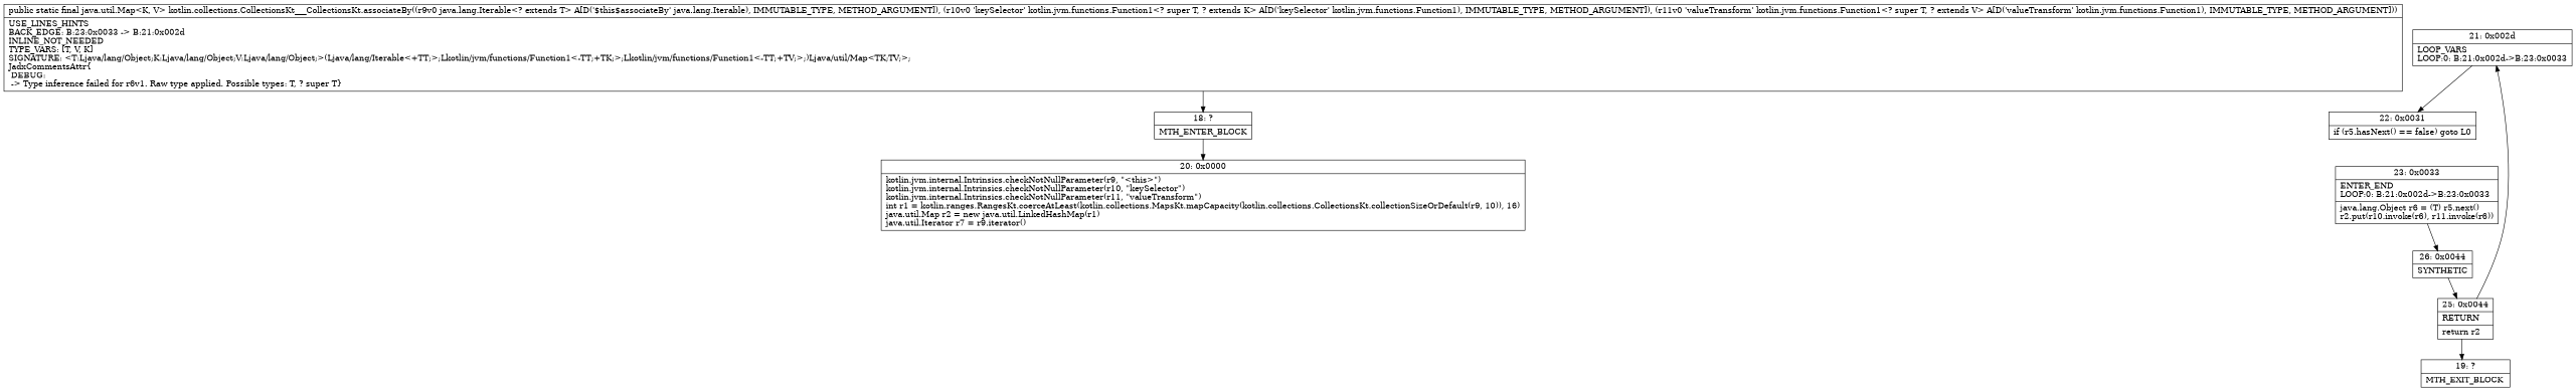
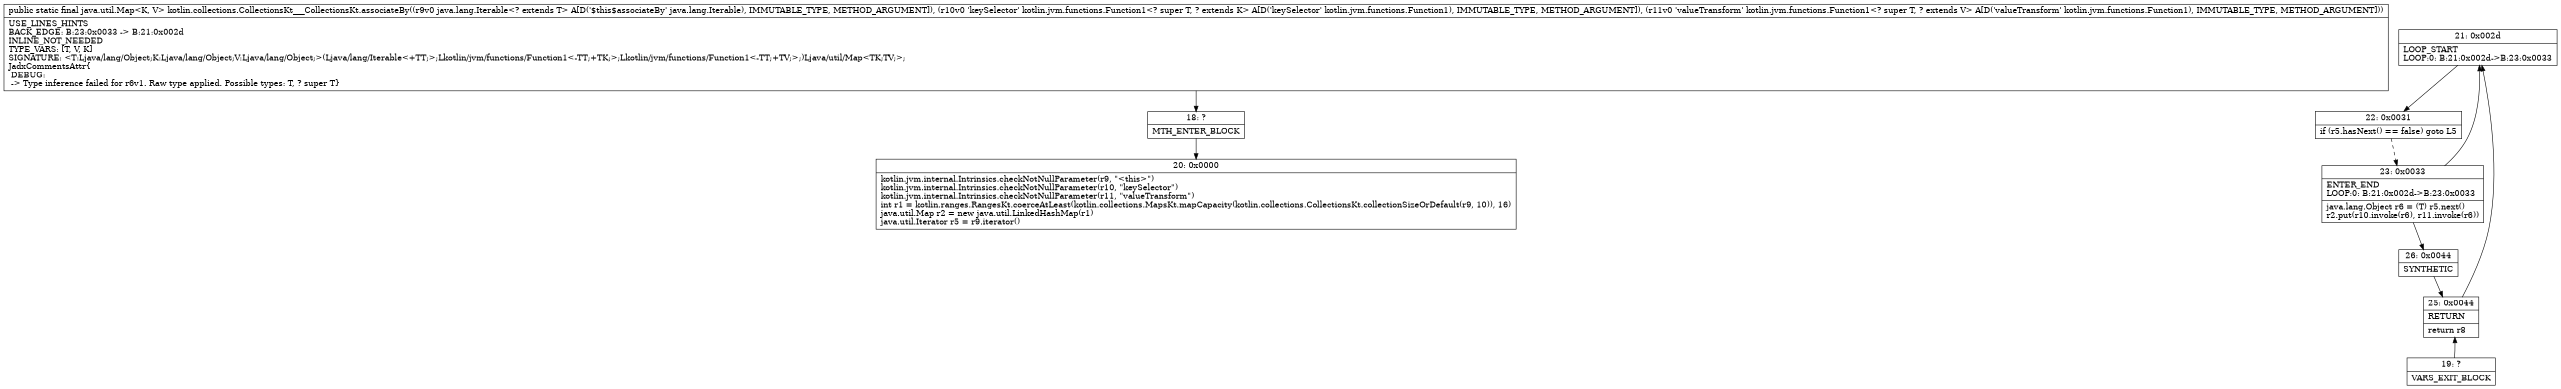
  digraph {
    node [shape=record]
    n1 [label="{18\:\ ?|MTH_ENTER_BLOCK\l}"]
-   n2 [label="{20\:\ 0x0000|kotlin.jvm.internal.Intrinsics.checkNotNullParameter(r9, \"\<this\>\")\lkotlin.jvm.internal.Intrinsics.checkNotNullParameter(r10, \"keySelector\")\lkotlin.jvm.internal.Intrinsics.checkNotNullParameter(r11, \"valueTransform\")\lint r1 = kotlin.ranges.RangesKt.coerceAtLeast(kotlin.collections.MapsKt.mapCapacity(kotlin.collections.CollectionsKt.collectionSizeOrDefault(r9, 10)), 16)\ljava.util.Map r2 = new java.util.LinkedHashMap(r1)\ljava.util.Iterator r7 = r9.iterator()\l}"]
-   n3 [label="{21\:\ 0x002d|LOOP_VARS\lLOOP:0: B:21:0x002d\-\>B:23:0x0033\l}"]
-   n4 [label="{22\:\ 0x0031|if (r5.hasNext() == false) goto L0\l}"]
+   n2 [label="{20\:\ 0x0000|kotlin.jvm.internal.Intrinsics.checkNotNullParameter(r9, \"\<this\>\")\lkotlin.jvm.internal.Intrinsics.checkNotNullParameter(r10, \"keySelector\")\lkotlin.jvm.internal.Intrinsics.checkNotNullParameter(r11, \"valueTransform\")\lint r1 = kotlin.ranges.RangesKt.coerceAtLeast(kotlin.collections.MapsKt.mapCapacity(kotlin.collections.CollectionsKt.collectionSizeOrDefault(r9, 10)), 16)\ljava.util.Map r2 = new java.util.LinkedHashMap(r1)\ljava.util.Iterator r5 = r9.iterator()\l}"]
+   n3 [label="{21\:\ 0x002d|LOOP_START\lLOOP:0: B:21:0x002d\-\>B:23:0x0033\l}"]
+   n4 [label="{22\:\ 0x0031|if (r5.hasNext() == false) goto L5\l}"]
    n5 [label="{23\:\ 0x0033|ENTER_END\lLOOP:0: B:21:0x002d\-\>B:23:0x0033\l|java.lang.Object r6 = (T) r5.next()\lr2.put(r10.invoke(r6), r11.invoke(r6))\l}"]
    n6 [label="{26\:\ 0x0044|SYNTHETIC\l}"]
-   n7 [label="{25\:\ 0x0044|RETURN\l|return r2\l}"]
-   n8 [label="{19\:\ ?|MTH_EXIT_BLOCK\l}"]
+   n7 [label="{25\:\ 0x0044|RETURN\l|return r8\l}"]
+   n8 [label="{19\:\ ?|VARS_EXIT_BLOCK\l}"]
    n9 [label="{public static final java.util.Map\<K, V\> kotlin.collections.CollectionsKt___CollectionsKt.associateBy((r9v0 java.lang.Iterable\<? extends T\> A[D('$this$associateBy' java.lang.Iterable), IMMUTABLE_TYPE, METHOD_ARGUMENT]), (r10v0 'keySelector' kotlin.jvm.functions.Function1\<? super T, ? extends K\> A[D('keySelector' kotlin.jvm.functions.Function1), IMMUTABLE_TYPE, METHOD_ARGUMENT]), (r11v0 'valueTransform' kotlin.jvm.functions.Function1\<? super T, ? extends V\> A[D('valueTransform' kotlin.jvm.functions.Function1), IMMUTABLE_TYPE, METHOD_ARGUMENT]))  | USE_LINES_HINTS\lBACK_EDGE: B:23:0x0033 \-\> B:21:0x002d\lINLINE_NOT_NEEDED\lTYPE_VARS: [T, V, K]\lSIGNATURE: \<T:Ljava\/lang\/Object;K:Ljava\/lang\/Object;V:Ljava\/lang\/Object;\>(Ljava\/lang\/Iterable\<+TT;\>;Lkotlin\/jvm\/functions\/Function1\<\-TT;+TK;\>;Lkotlin\/jvm\/functions\/Function1\<\-TT;+TV;\>;)Ljava\/util\/Map\<TK;TV;\>;\lJadxCommentsAttr\{\l DEBUG: \l \-\> Type inference failed for r6v1. Raw type applied. Possible types: T, ? super T\}\l}"]
    n1 -> n2
    n3 -> n4
+   n4 -> n5 [style=dashed]
+   n5 -> n3
    n5 -> n6
    n6 -> n7
    n7 -> n3
-   n7 -> n8
+   n8 -> n7
    n9 -> n1
  }
